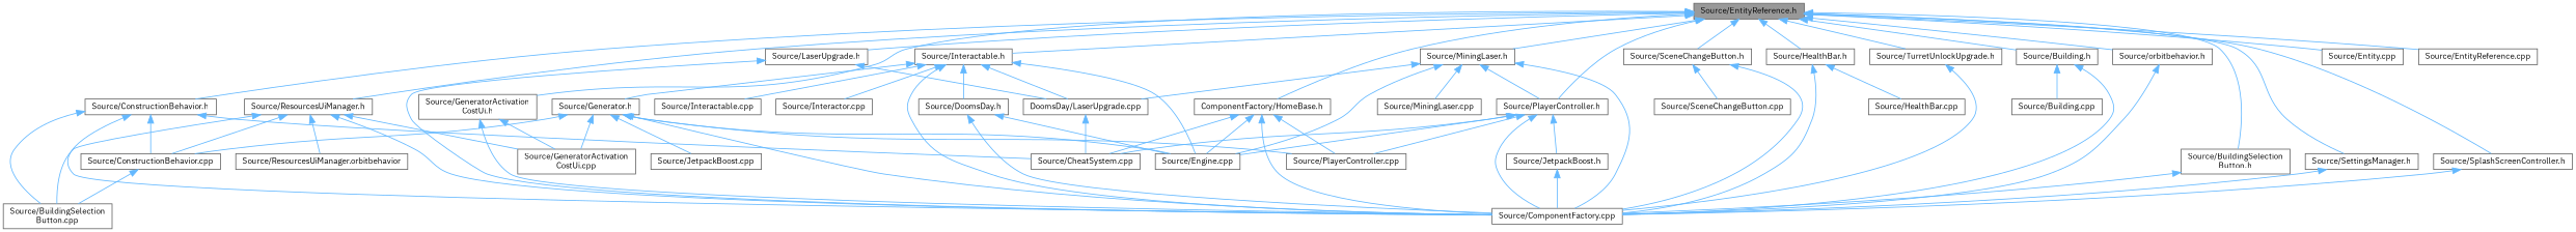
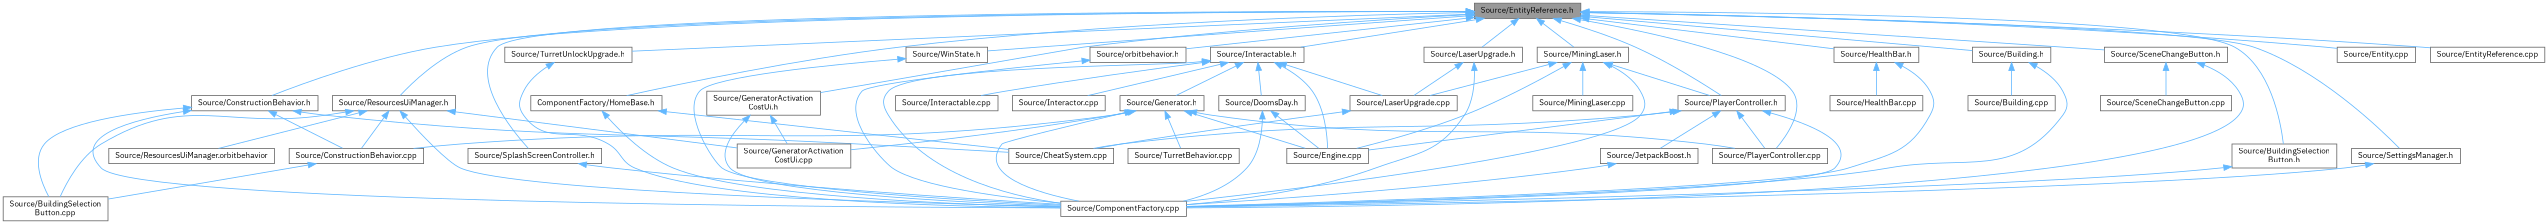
  digraph {
    fontname="IBM Plex Sans"
    node [color=grey40 fillcolor=white fontname="IBM Plex Sans" fontsize=10 shape=box style=filled]
    edge [color=steelblue1 dir=back fontname="IBM Plex Sans" fontsize=10 labelfontname=Helvetica labelfontsize=10 style=solid]
    n1 [color=gray40 fillcolor=grey60 fontcolor=black height=0.2 label="Source/EntityReference.h" width=0.4]
    n2 [height=0.2 label="Source/Building.h" width=0.4]
    n3 [height=0.2 label="Source/BuildingSelection\lButton.h" width=0.4]
    n4 [height=0.2 label="Source/ConstructionBehavior.h" width=0.4]
    n5 [height=0.2 label="Source/Entity.cpp" width=0.4]
    n6 [height=0.2 label="Source/EntityReference.cpp" width=0.4]
    n7 [height=0.2 label="Source/GeneratorActivation\lCostUi.h" width=0.4]
    n8 [height=0.2 label="Source/HealthBar.h" width=0.4]
    n9 [height=0.2 label="ComponentFactory/HomeBase.h" width=0.4]
    n10 [height=0.2 label="Source/Interactable.h" width=0.4]
    n11 [height=0.2 label="Source/LaserUpgrade.h" width=0.4]
    n12 [height=0.2 label="Source/MiningLaser.h" width=0.4]
    n13 [height=0.2 label="Source/PlayerController.h" width=0.4]
    n14 [height=0.2 label="Source/ResourcesUiManager.h" width=0.4]
    n15 [height=0.2 label="Source/SceneChangeButton.h" width=0.4]
    n16 [height=0.2 label="Source/SettingsManager.h" width=0.4]
    n17 [height=0.2 label="Source/SplashScreenController.h" width=0.4]
    n18 [height=0.2 label="Source/TurretUnlockUpgrade.h" width=0.4]
+   n19 [height=0.2 label="Source/WinState.h" width=0.4]
    n20 [height=0.2 label="Source/orbitbehavior.h" width=0.4]
    n21 [height=0.2 label="Source/Building.cpp" width=0.4]
    n22 [height=0.2 label="Source/ComponentFactory.cpp" width=0.4]
    n23 [height=0.2 label="Source/BuildingSelection\lButton.cpp" width=0.4]
    n24 [height=0.2 label="Source/CheatSystem.cpp" width=0.4]
    n25 [height=0.2 label="Source/ConstructionBehavior.cpp" width=0.4]
    n26 [height=0.2 label="Source/GeneratorActivation\lCostUi.cpp" width=0.4]
    n27 [height=0.2 label="Source/HealthBar.cpp" width=0.4]
    n28 [height=0.2 label="Source/Engine.cpp" width=0.4]
    n29 [height=0.2 label="Source/PlayerController.cpp" width=0.4]
    n30 [height=0.2 label="Source/DoomsDay.h" width=0.4]
    n31 [height=0.2 label="Source/Generator.h" width=0.4]
    n32 [height=0.2 label="Source/Interactable.cpp" width=0.4]
    n33 [height=0.2 label="Source/Interactor.cpp" width=0.4]
-   n34 [height=0.2 label="DoomsDay/LaserUpgrade.cpp" width=0.4]
+   n34 [height=0.2 label="Source/LaserUpgrade.cpp" width=0.4]
    n35 [height=0.2 label="Source/MiningLaser.cpp" width=0.4]
    n36 [height=0.2 label="Source/JetpackBoost.h" width=0.4]
    n37 [height=0.2 label="Source/ResourcesUiManager.orbitbehavior" width=0.4]
    n38 [height=0.2 label="Source/SceneChangeButton.cpp" width=0.4]
-   n39 [height=0.2 label="Source/JetpackBoost.cpp" width=0.4]
+   n39 [height=0.2 label="Source/TurretBehavior.cpp" width=0.4]
    n1 -> n2
    n1 -> n3
    n1 -> n4
    n1 -> n5
    n1 -> n6
    n1 -> n7
    n1 -> n8
    n1 -> n9
    n1 -> n10
    n1 -> n11
    n1 -> n12
    n1 -> n13
    n1 -> n14
    n1 -> n15
    n1 -> n16
    n1 -> n17
    n1 -> n18
+   n1 -> n19
    n1 -> n20
    n2 -> n21
    n2 -> n22
    n3 -> n22
    n4 -> n22
    n4 -> n23
    n4 -> n24
    n4 -> n25
    n7 -> n22
    n7 -> n26
    n8 -> n22
    n8 -> n27
    n9 -> n22
    n9 -> n24
-   n9 -> n28
-   n9 -> n29
+   n1 -> n29
    n10 -> n22
    n10 -> n28
    n10 -> n30
    n10 -> n31
    n10 -> n32
    n10 -> n33
    n10 -> n34
    n11 -> n22
    n11 -> n34
    n12 -> n13
    n12 -> n22
    n12 -> n28
    n12 -> n34
    n12 -> n35
    n13 -> n22
    n13 -> n24
    n13 -> n28
    n13 -> n29
    n13 -> n36
    n14 -> n22
    n14 -> n23
    n14 -> n25
    n14 -> n26
    n14 -> n37
    n15 -> n22
    n15 -> n38
    n16 -> n22
    n17 -> n22
    n18 -> n22
+   n19 -> n22
    n20 -> n22
    n25 -> n23
    n30 -> n22
    n30 -> n28
    n31 -> n22
    n31 -> n25
    n31 -> n26
    n31 -> n28
    n31 -> n29
    n31 -> n39
    n34 -> n24
    n36 -> n22
  }
